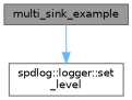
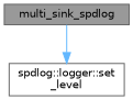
  digraph {
    rankdir=TB
    node [fontname=Helvetica fontsize=10 shape=box style=filled]
-   n1 [color=gray40 fillcolor=grey60 fontcolor=black height=0.2 label=multi_sink_example width=0.4]
+   n1 [color=gray40 fillcolor=grey60 fontcolor=black height=0.2 label=multi_sink_spdlog width=0.4]
    n2 [color=grey40 fillcolor=white height=0.2 label="spdlog::logger::set\l_level" width=0.4]
    n1 -> n2 [color=steelblue1 fontname=Helvetica fontsize=10 labelfontname=Helvetica labelfontsize=10 style=solid]
  }
